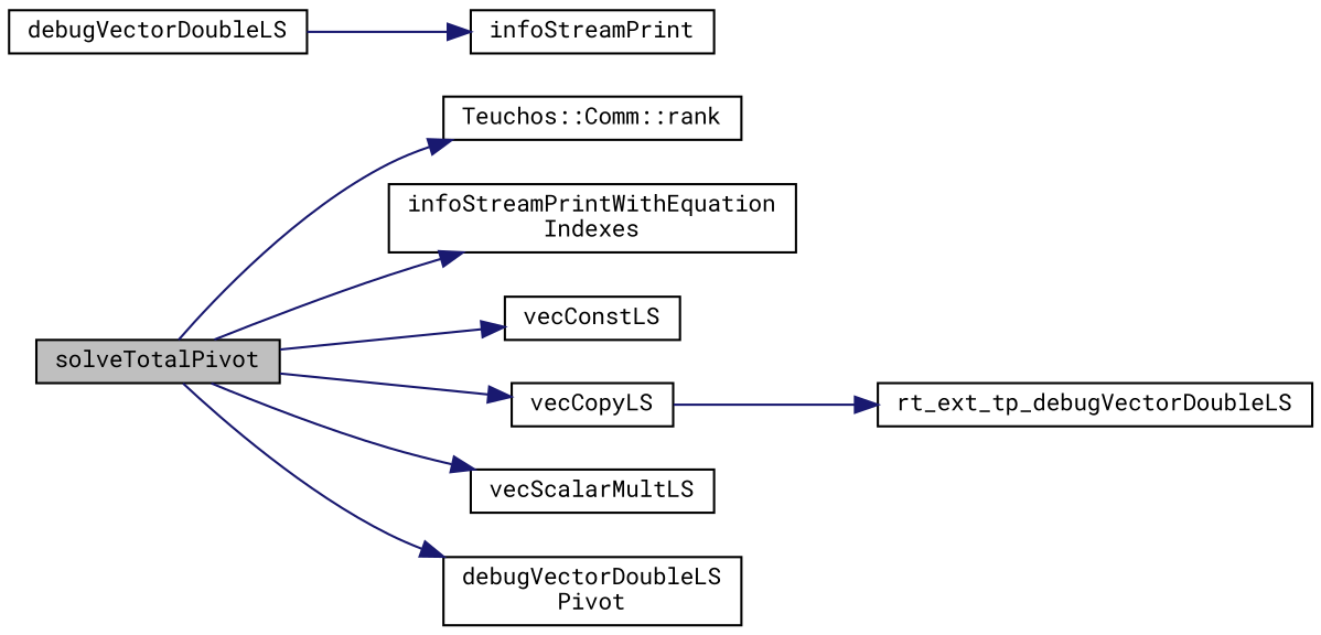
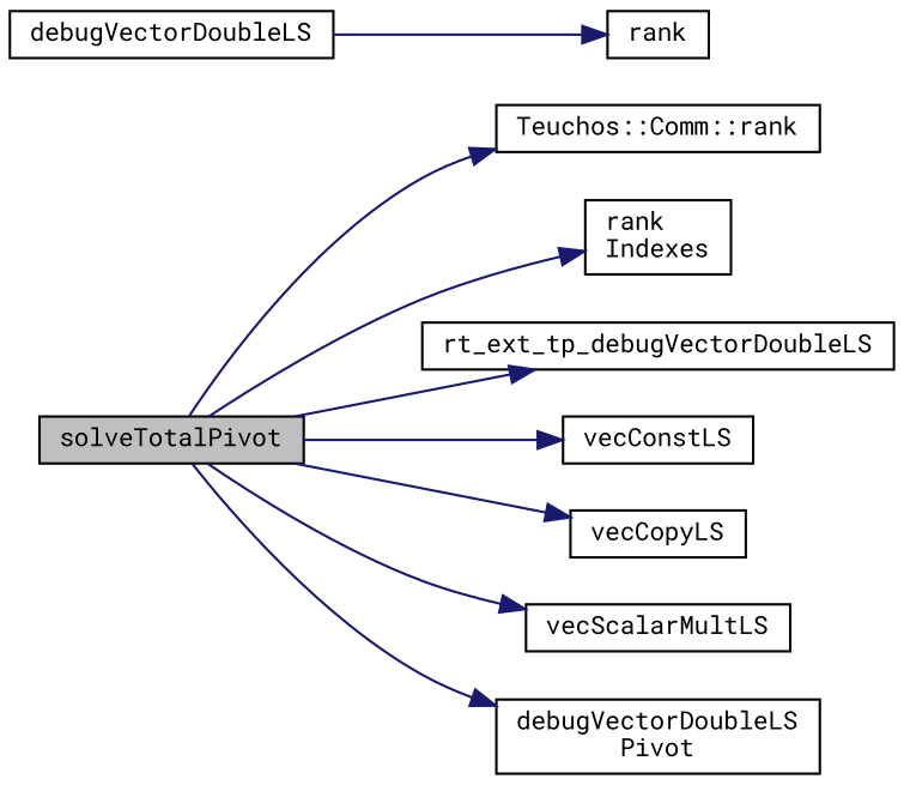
  digraph {
    fontname="Roboto Mono"
    rankdir=LR
    node [color=black fillcolor=white fontname="Roboto Mono" fontsize=10 shape=record style=filled]
    edge [color=midnightblue fontname="Roboto Mono" fontsize=10 labelfontname=Helvetica labelfontsize=10 style=solid]
    n1 [fillcolor=grey75 fontcolor=black height=0.2 label=solveTotalPivot width=0.4]
    n2 [height=0.2 label="Teuchos::Comm::rank" width=0.4]
-   n3 [height=0.2 label="infoStreamPrintWithEquation\lIndexes" width=0.4]
+   n3 [height=0.2 label="rank\lIndexes" width=0.4]
    n4 [height=0.2 label=rt_ext_tp_debugVectorDoubleLS width=0.4]
    n5 [height=0.2 label=vecConstLS width=0.4]
    n6 [height=0.2 label=vecCopyLS width=0.4]
    n7 [height=0.2 label=vecScalarMultLS width=0.4]
    n8 [height=0.2 label="debugVectorDoubleLS\lPivot" width=0.4]
    n9 [height=0.2 label=debugVectorDoubleLS width=0.4]
-   n10 [height=0.2 label=infoStreamPrint width=0.4]
+   n10 [height=0.2 label=rank width=0.4]
    n1 -> n2
    n1 -> n3
-   n6 -> n4
+   n1 -> n4
    n1 -> n5
    n1 -> n6
    n1 -> n7
    n1 -> n8
    n9 -> n10
  }
